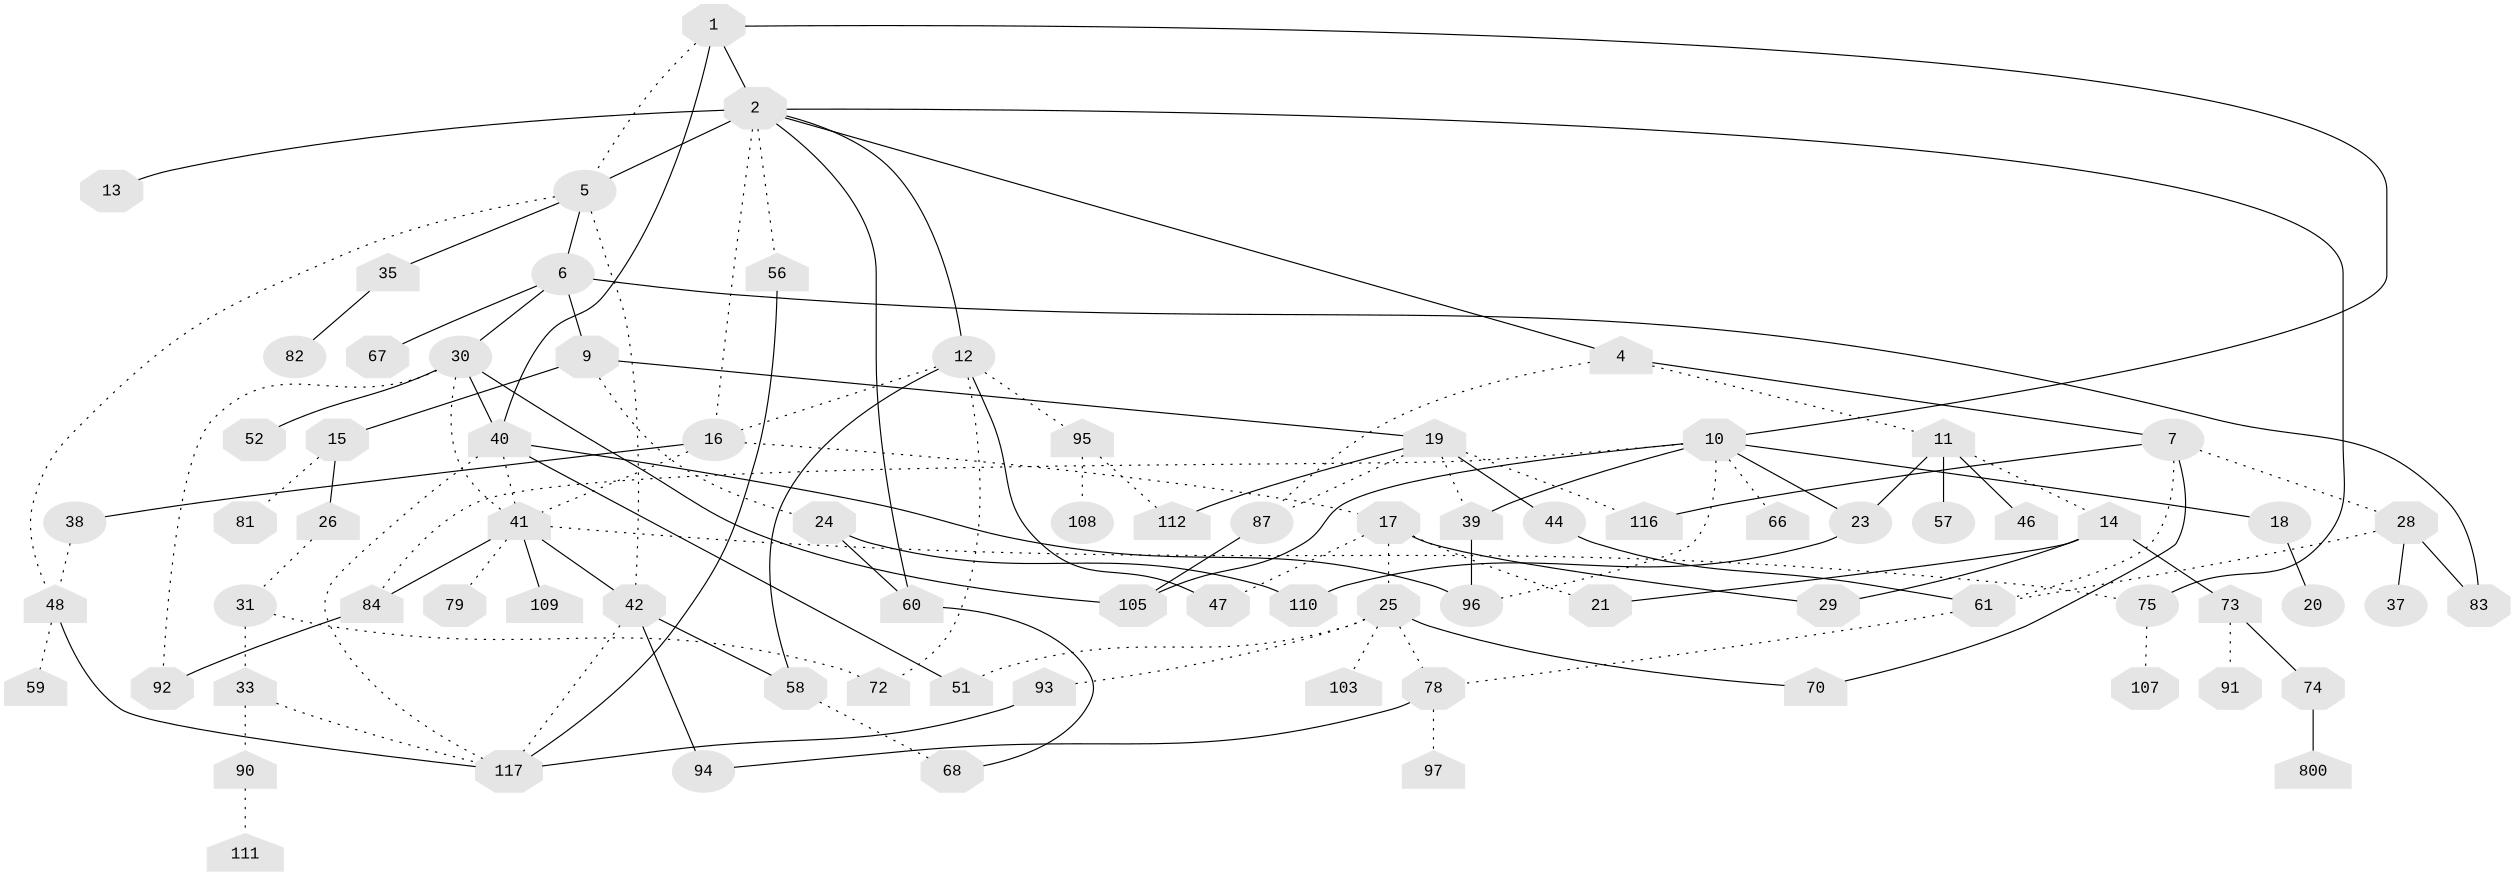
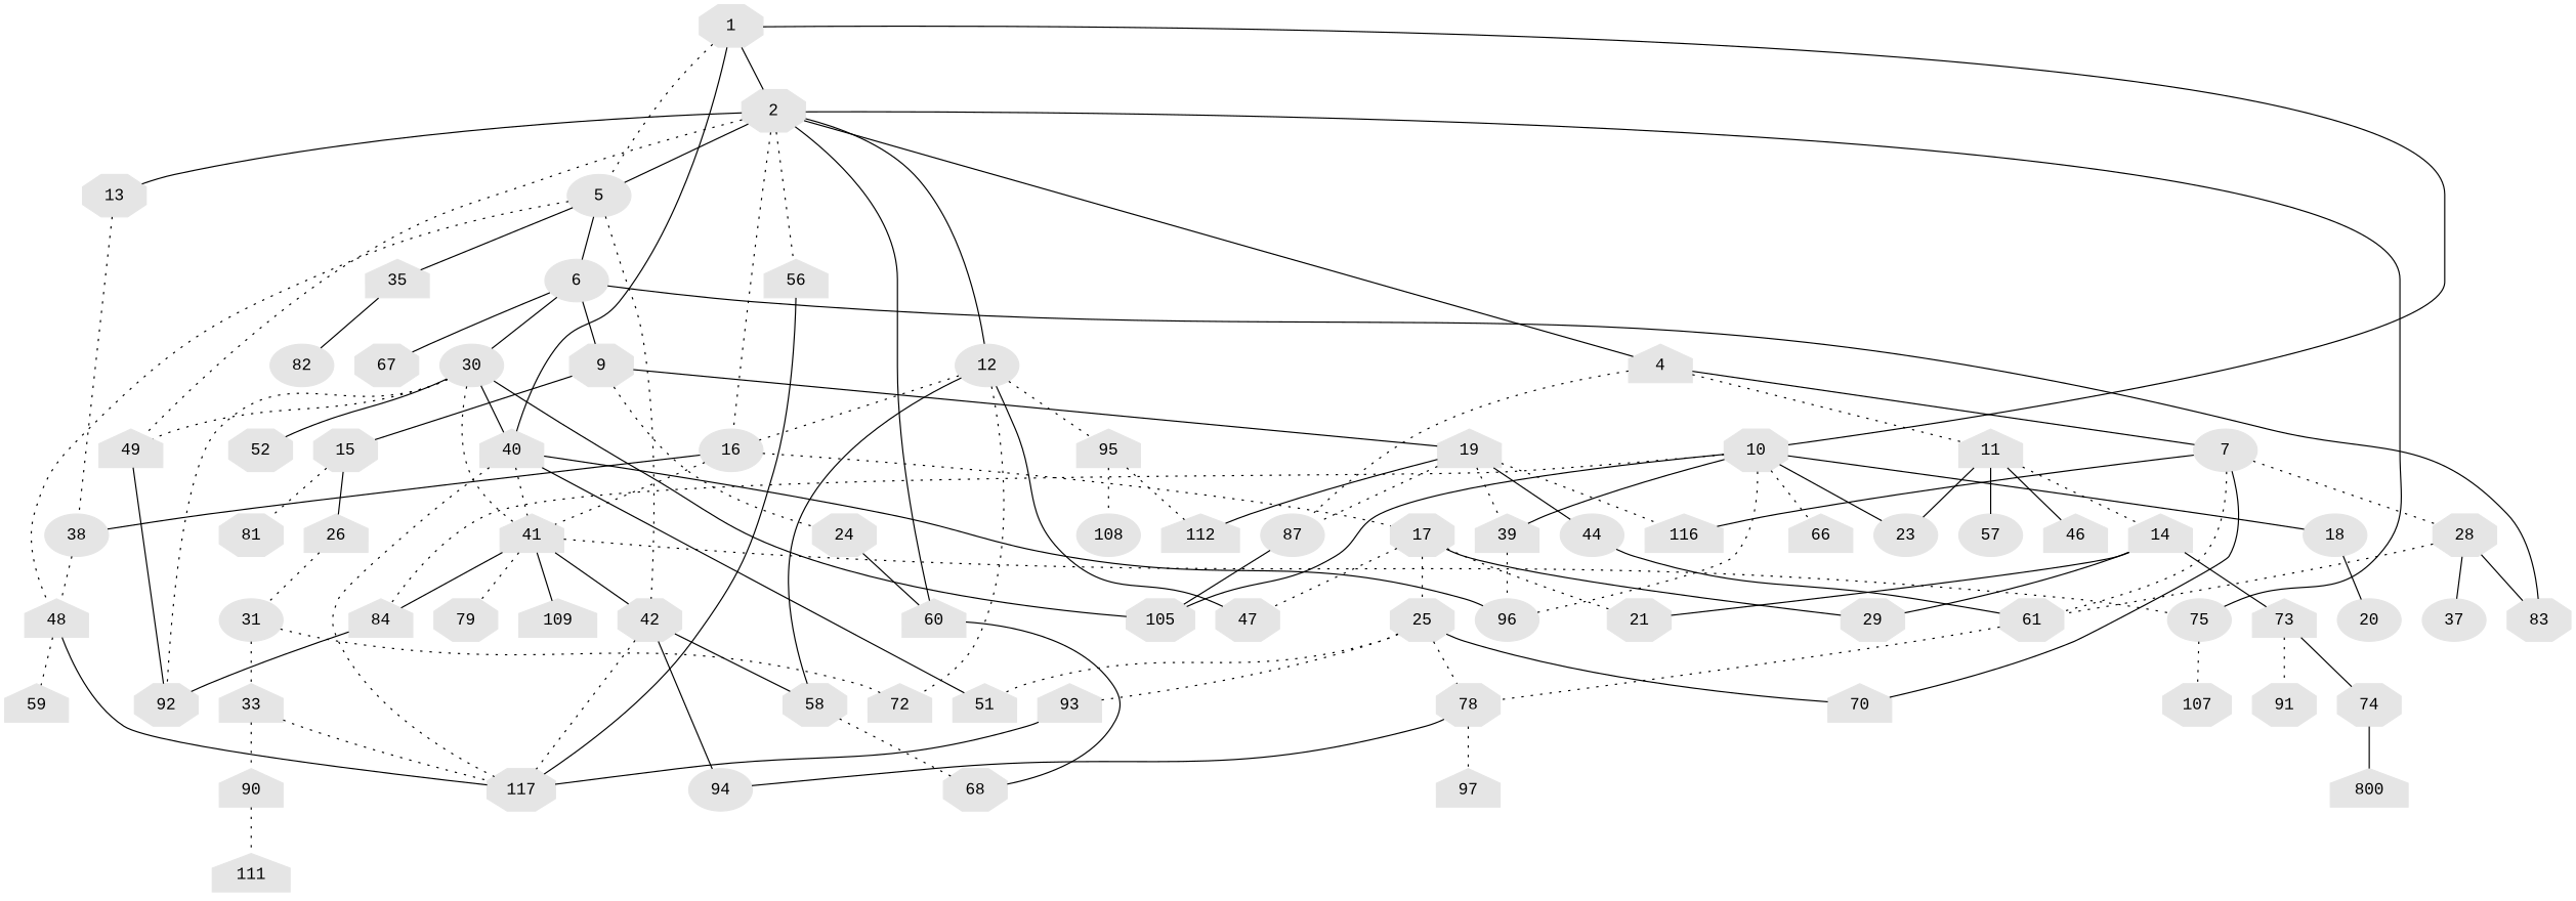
  graph {
    fontname="Liberation Mono"
    node [color=gray90 fontname="Liberation Mono" shape=house style=filled]
    edge [fontname="Liberation Mono" style=solid]
    1 [shape=octagon super="+8"]
    2 [shape=octagon super="+3"]
    5 [shape=ellipse super="+22"]
    10 [shape=octagon super="+89"]
    40 [super="+80"]
    4
    12 [shape=ellipse super="+62"]
    13 [shape=octagon]
    16 [shape=ellipse super="+34"]
    n10 [label=56]
+   49 [super="+65"]
    60
    75 [shape=ellipse super="+85"]
    6 [shape=ellipse super="+101"]
    35 [super="+53"]
    42 [shape=octagon super="+56"]
    48 [super="+104"]
    18 [shape=ellipse]
    23 [shape=ellipse]
    39 [super="+63"]
    66
    84
    96 [shape=ellipse]
    105 [shape=octagon]
    51 [super="+69"]
    41 [super="+54"]
    117 [shape=octagon super="+119"]
    7 [shape=ellipse super="+77"]
    11
    87 [shape=ellipse super="+102"]
    n31 [label=47 shape=octagon]
    58 [shape=octagon super="+115"]
    72 [super="+98"]
    95 [super="+106"]
    38 [shape=ellipse super="+118"]
    17 [shape=octagon super="+45"]
    92 [shape=octagon super="+114"]
    68 [shape=octagon super="+76"]
    107 [shape=octagon]
    28 [shape=octagon super="+99"]
    61 [shape=octagon super="+120"]
    70
    116
    14 [super="+43"]
    46
    57 [shape=ellipse]
    9 [shape=octagon]
    30 [shape=ellipse super="+32"]
    67 [shape=octagon super="+86"]
    83 [shape=octagon]
    82 [shape=ellipse]
    94 [shape=ellipse]
    59
    15 [shape=octagon super="+64"]
    19 [super="+55"]
    24 [shape=octagon]
    52 [shape=octagon]
    37 [shape=ellipse]
    78 [shape=octagon]
    26
    81 [shape=octagon]
    44 [shape=ellipse]
    112
-   110 [shape=octagon]
    20 [shape=ellipse super="+71"]
    21 [shape=octagon]
    29 [shape=octagon]
    73
    108 [shape=ellipse]
    74 [shape=octagon]
    91 [shape=octagon]
    31 [shape=ellipse super="+47"]
    25 [shape=octagon super="+50"]
    79 [shape=octagon]
    109 [super="+113"]
    93
-   103
    97
    33 [super="+88"]
    90
    111
    n82 [label=800]
    1 -- 2
    1 -- 5 [style=dotted]
    1 -- 10
    1 -- 40
    2 -- 5
    2 -- 4
    2 -- 12
    2 -- 13
    2 -- 16 [style=dotted]
    2 -- n10 [style=dotted]
+   2 -- 49 [style=dotted]
    2 -- 60
    2 -- 75
    5 -- 6
    5 -- 35
    5 -- 42 [style=dotted]
    5 -- 48 [style=dotted]
    10 -- 18
    10 -- 23
    10 -- 39 [weight=2]
    10 -- 66 [style=dotted]
    10 -- 84 [style=dotted]
    10 -- 96 [style=dotted]
    10 -- 105
    40 -- 96
    40 -- 51
    40 -- 41 [style=dotted]
    40 -- 117 [style=dotted]
    4 -- 7
    4 -- 11 [style=dotted]
    4 -- 87 [style=dotted]
    12 -- 16 [style=dotted]
    12 -- n31
    12 -- 58
    12 -- 72 [style=dotted]
    12 -- 95 [style=dotted]
+   13 -- 38 [style=dotted]
    16 -- 41 [style=dotted]
    16 -- 38
    16 -- 17 [style=dotted]
    n10 -- 117
+   49 -- 92
    60 -- 68
    75 -- 107 [style=dotted]
    6 -- 9
    6 -- 30
    6 -- 67
    6 -- 83
    35 -- 82
    42 -- 117 [style=dotted]
    42 -- 58
    42 -- 94
    48 -- 117
    48 -- 59 [style=dotted]
    18 -- 20
-   23 -- 110
-   39 -- 96
+   39 -- 96 [style=dotted]
    84 -- 92
    41 -- 75 [style=dotted]
    41 -- 42
    41 -- 84
    41 -- 79 [style=dotted]
    41 -- 109
    7 -- 28 [style=dotted]
    7 -- 61 [style=dotted]
    7 -- 70
    7 -- 116
    11 -- 23
    11 -- 14 [style=dotted]
    11 -- 46
    11 -- 57
    87 -- 105
    58 -- 68 [style=dotted]
    95 -- 112 [style=dotted]
    95 -- 108 [style=dotted]
    38 -- 48 [style=dotted]
    17 -- n31 [style=dotted]
    17 -- 21 [style=dotted]
    17 -- 29
    17 -- 25 [style=dotted]
    28 -- 61 [style=dotted]
    28 -- 83
    28 -- 37
    61 -- 78 [style=dotted]
    14 -- 21
    14 -- 29
    14 -- 73
    9 -- 15
    9 -- 19
    9 -- 24 [style=dotted]
    30 -- 40
+   30 -- 49 [style=dotted]
    30 -- 105
    30 -- 41 [style=dotted]
    30 -- 92 [style=dotted]
    30 -- 52
    15 -- 26
    15 -- 81 [style=dotted]
    19 -- 39 [style=dotted]
    19 -- 87 [style=dotted]
    19 -- 116 [style=dotted]
    19 -- 44
    19 -- 112
    24 -- 60
-   24 -- 110
    78 -- 94
    78 -- 97 [style=dotted]
    26 -- 31 [style=dotted]
    44 -- 61
    73 -- 74
    73 -- 91 [style=dotted]
    74 -- n82
    31 -- 72 [style=dotted]
    31 -- 33 [style=dotted]
    25 -- 51 [style=dotted]
    25 -- 70
    25 -- 78 [style=dotted]
    25 -- 93 [style=dotted]
-   25 -- 103 [style=dotted]
    93 -- 117
    33 -- 117 [style=dotted]
    33 -- 90 [style=dotted]
    90 -- 111 [style=dotted]
  }
